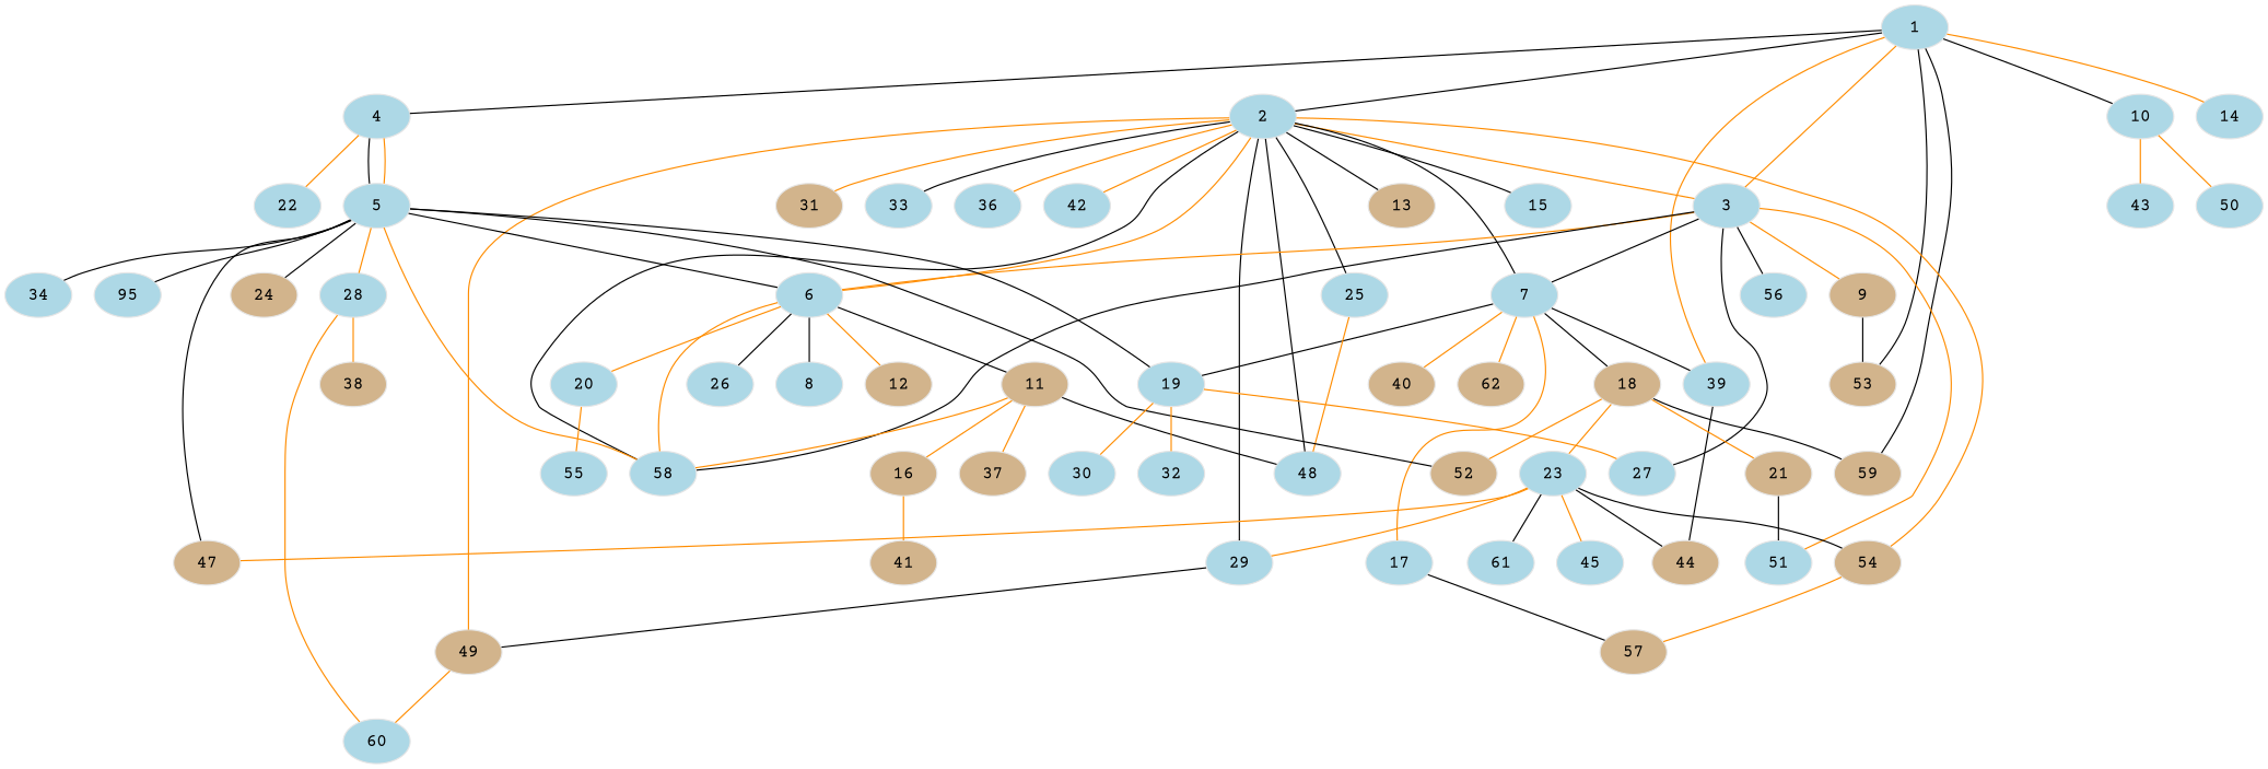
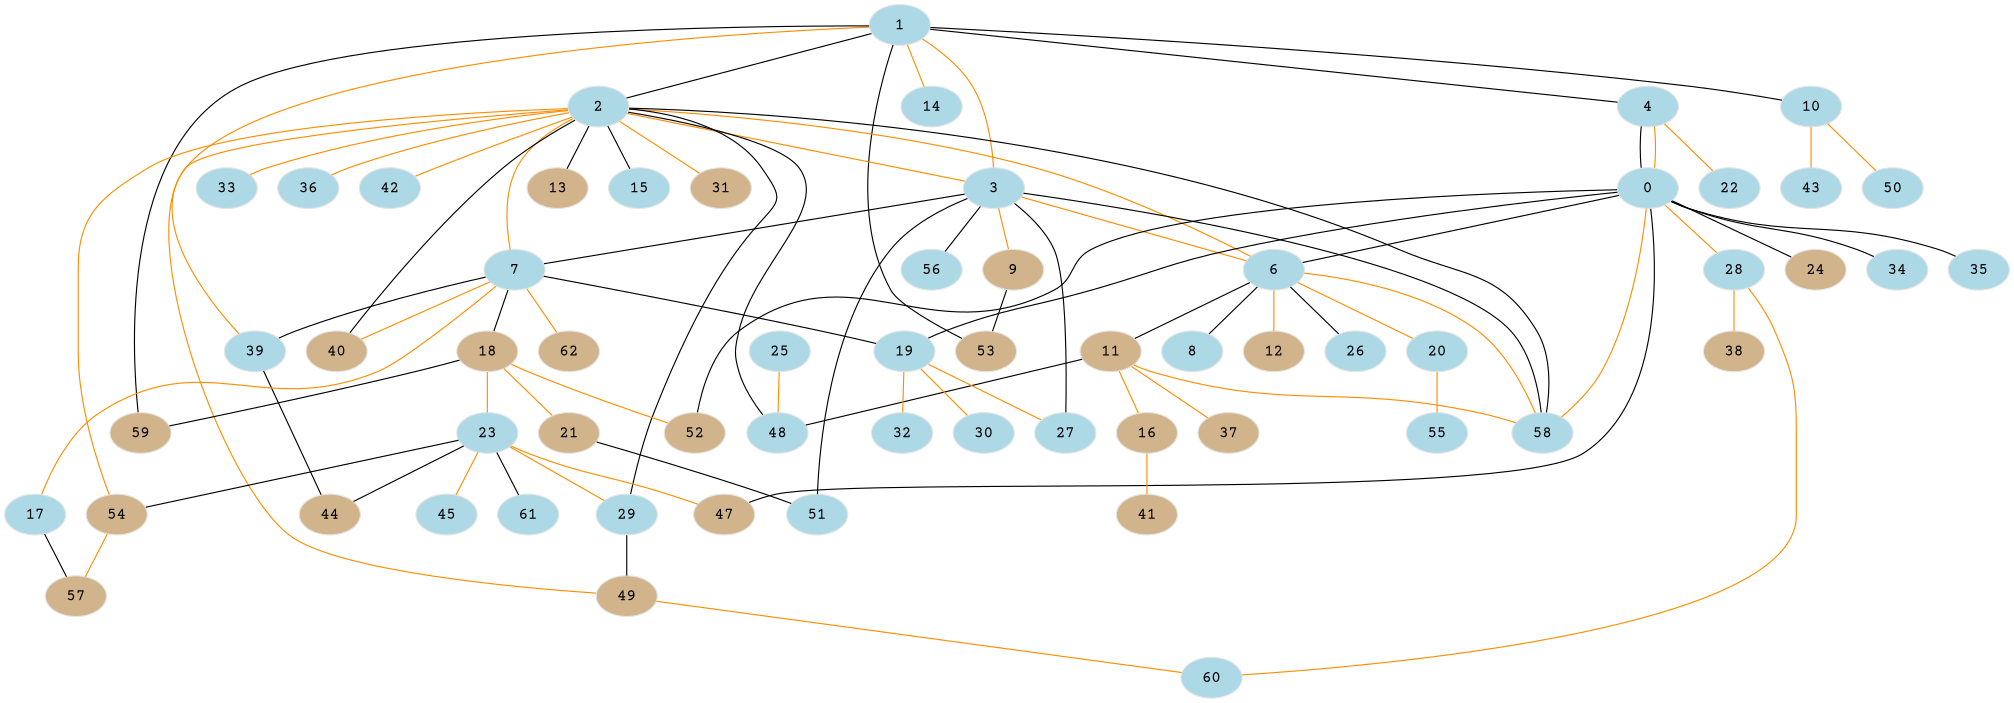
  graph {
    fontname="Courier Prime"
    node [color=gray90 fillcolor=lightblue fontname="Courier Prime" style=filled]
    edge [color=darkorange fontname="Courier Prime"]
    1
    2
    3
    4
    10
    14
    39
    53 [fillcolor=tan]
    59 [fillcolor=tan]
    6
    7
    13 [fillcolor=tan]
    15
    25
    29
    31 [fillcolor=tan]
    33
    36
    42
    48
    49 [fillcolor=tan]
    54 [fillcolor=tan]
    58
    9 [fillcolor=tan]
    27
    51
    56
-   5
+   5 [label=0]
    22
    43
    50
    44 [fillcolor=tan]
    8
    11 [fillcolor=tan]
    12 [fillcolor=tan]
    20
    26
    19
    17
    18 [fillcolor=tan]
    40 [fillcolor=tan]
    62 [fillcolor=tan]
    60
    57 [fillcolor=tan]
    24 [fillcolor=tan]
    28
    34
-   35 [label=95]
+   35
    47 [fillcolor=tan]
    52 [fillcolor=tan]
    30
    32
    38 [fillcolor=tan]
    16 [fillcolor=tan]
    37 [fillcolor=tan]
    55
    21 [fillcolor=tan]
    23
    41 [fillcolor=tan]
    45
    61
    1 -- 2 [color=black]
    1 -- 3
    1 -- 4 [color=black]
    1 -- 10 [color=black]
    1 -- 14
    1 -- 39
    1 -- 53 [color=black]
    1 -- 59 [color=black]
    2 -- 3
    2 -- 6
-   2 -- 7 [color=black]
+   2 -- 7
    2 -- 13 [color=black]
    2 -- 15 [color=black]
-   2 -- 25 [color=black]
+   2 -- 40 [color=black]
    2 -- 29 [color=black]
    2 -- 31
-   2 -- 33 [color=black]
+   2 -- 33
    2 -- 36
    2 -- 42
    2 -- 48 [color=black]
    2 -- 49
    2 -- 54
    2 -- 58 [color=black]
    3 -- 6
    3 -- 7 [color=black]
    3 -- 58 [color=black]
    3 -- 9
    3 -- 27 [color=black]
-   3 -- 51
+   3 -- 51 [color=black]
    3 -- 56 [color=black]
    4 -- 5 [color=black]
    4 -- 5
    4 -- 22
    10 -- 43
    10 -- 50
    39 -- 44 [color=black]
    6 -- 58
    6 -- 8 [color=black]
    6 -- 11 [color=black]
    6 -- 12
    6 -- 20
    6 -- 26 [color=black]
    7 -- 39 [color=black]
    7 -- 19 [color=black]
    7 -- 17
    7 -- 18 [color=black]
    7 -- 40
    7 -- 62
    25 -- 48
    29 -- 49 [color=black]
    49 -- 60
    54 -- 57
    9 -- 53 [color=black]
    5 -- 6 [color=black]
    5 -- 58
    5 -- 19 [color=black]
    5 -- 24 [color=black]
    5 -- 28
    5 -- 34 [color=black]
    5 -- 35 [color=black]
    5 -- 47 [color=black]
    5 -- 52 [color=black]
    11 -- 48 [color=black]
    11 -- 58
    11 -- 16
    11 -- 37
    20 -- 55
    19 -- 27
    19 -- 30
    19 -- 32
    17 -- 57 [color=black]
    18 -- 59 [color=black]
    18 -- 52
    18 -- 21
    18 -- 23
    28 -- 60
    28 -- 38
    16 -- 41
    21 -- 51 [color=black]
    23 -- 29
    23 -- 54 [color=black]
    23 -- 44 [color=black]
    23 -- 47
    23 -- 45
    23 -- 61 [color=black]
  }
